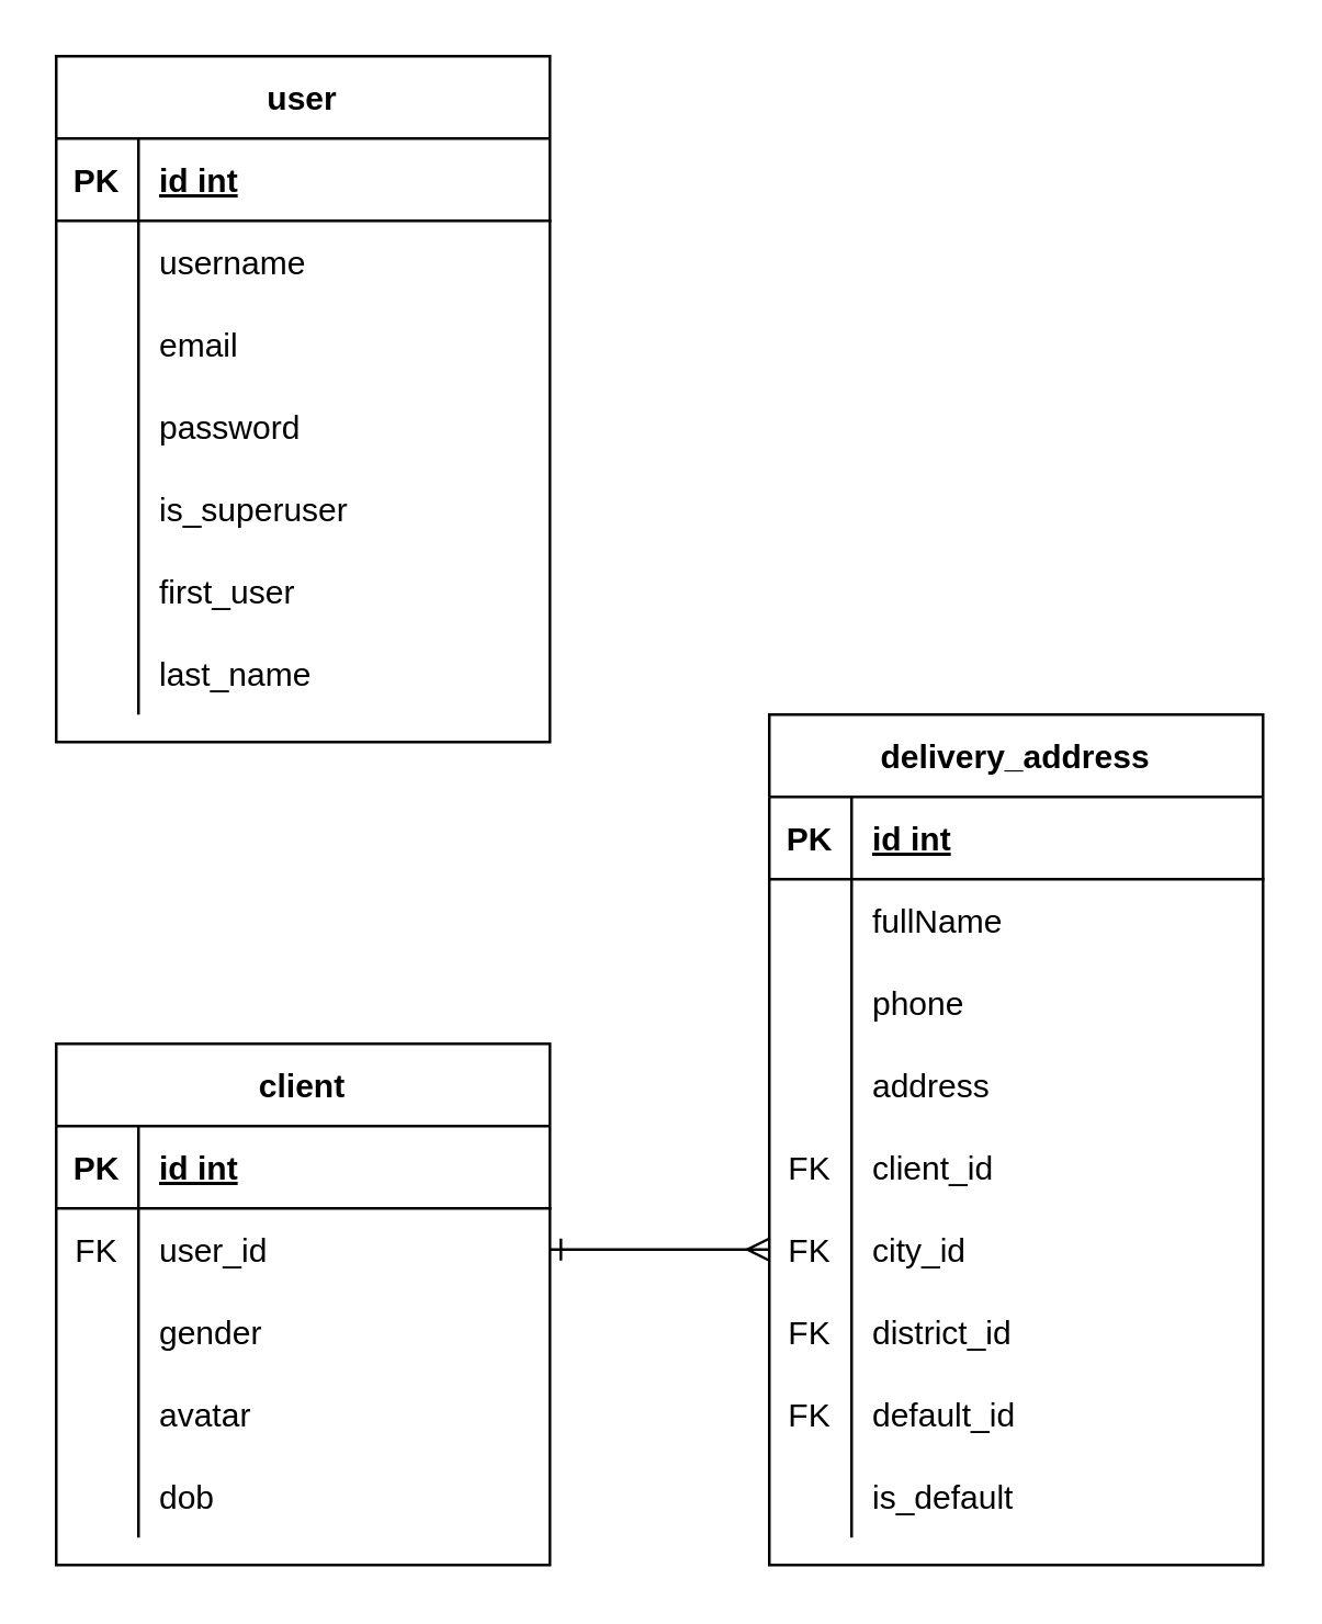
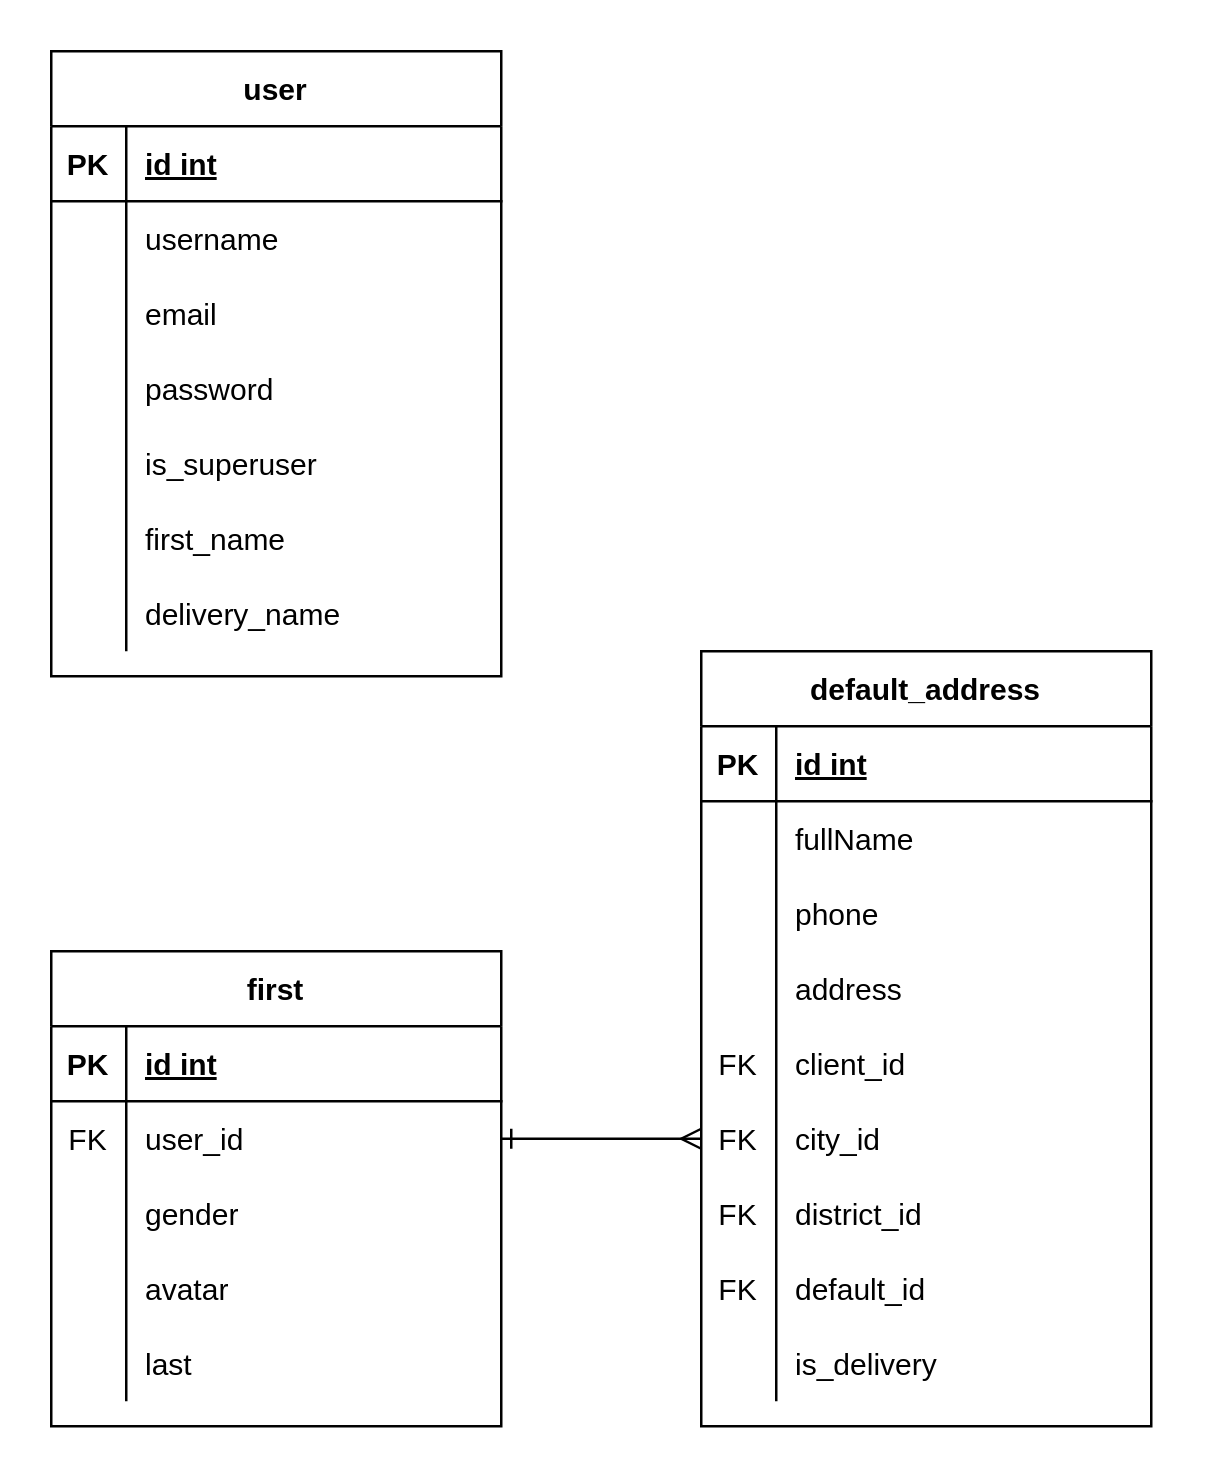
  <mxCell id="0" />
  <mxCell id="1" parent="0" />
  <mxCell id="2" style="edgeStyle=orthogonalEdgeStyle;rounded=0;orthogonalLoop=1;jettySize=auto;html=1;startArrow=ERone;startFill=0;endArrow=ERmany;endFill=0;entryX=0;entryY=0.5;entryDx=0;entryDy=0;" parent="1" source="29" target="57" edge="1"><mxGeometry relative="1" as="geometry"><mxPoint x="270" y="460" as="targetPoint" /></mxGeometry></mxCell>
  <mxCell id="3" value="user" style="shape=table;startSize=30;container=1;collapsible=1;childLayout=tableLayout;fixedRows=1;rowLines=0;fontStyle=1;align=center;resizeLast=1;" parent="1" vertex="1"><mxGeometry x="20" y="20" width="180" height="250" as="geometry"><mxRectangle x="120" y="120" width="100" height="30" as="alternateBounds" /></mxGeometry></mxCell>
  <mxCell id="4" value="" style="shape=partialRectangle;collapsible=0;dropTarget=0;pointerEvents=0;fillColor=none;points=[[0,0.5],[1,0.5]];portConstraint=eastwest;top=0;left=0;right=0;bottom=1;" parent="3" vertex="1"><mxGeometry y="30" width="180" height="30" as="geometry" /></mxCell>
  <mxCell id="5" value="PK" style="shape=partialRectangle;overflow=hidden;connectable=0;fillColor=none;top=0;left=0;bottom=0;right=0;fontStyle=1;" parent="4" vertex="1"><mxGeometry width="30" height="30" as="geometry" /></mxCell>
  <mxCell id="6" value="id int" style="shape=partialRectangle;overflow=hidden;connectable=0;fillColor=none;top=0;left=0;bottom=0;right=0;align=left;spacingLeft=6;fontStyle=5;" parent="4" vertex="1"><mxGeometry x="30" width="150" height="30" as="geometry" /></mxCell>
  <mxCell id="7" value="" style="shape=partialRectangle;collapsible=0;dropTarget=0;pointerEvents=0;fillColor=none;points=[[0,0.5],[1,0.5]];portConstraint=eastwest;top=0;left=0;right=0;bottom=0;" parent="3" vertex="1"><mxGeometry y="60" width="180" height="30" as="geometry" /></mxCell>
  <mxCell id="8" value="" style="shape=partialRectangle;overflow=hidden;connectable=0;fillColor=none;top=0;left=0;bottom=0;right=0;" parent="7" vertex="1"><mxGeometry width="30" height="30" as="geometry" /></mxCell>
  <mxCell id="9" value="username" style="shape=partialRectangle;overflow=hidden;connectable=0;fillColor=none;top=0;left=0;bottom=0;right=0;align=left;spacingLeft=6;" parent="7" vertex="1"><mxGeometry x="30" width="150" height="30" as="geometry" /></mxCell>
  <mxCell id="10" value="" style="shape=partialRectangle;collapsible=0;dropTarget=0;pointerEvents=0;fillColor=none;points=[[0,0.5],[1,0.5]];portConstraint=eastwest;top=0;left=0;right=0;bottom=0;" parent="3" vertex="1"><mxGeometry y="90" width="180" height="30" as="geometry" /></mxCell>
  <mxCell id="11" value="" style="shape=partialRectangle;overflow=hidden;connectable=0;fillColor=none;top=0;left=0;bottom=0;right=0;" parent="10" vertex="1"><mxGeometry width="30" height="30" as="geometry" /></mxCell>
  <mxCell id="12" value="email" style="shape=partialRectangle;overflow=hidden;connectable=0;fillColor=none;top=0;left=0;bottom=0;right=0;align=left;spacingLeft=6;" parent="10" vertex="1"><mxGeometry x="30" width="150" height="30" as="geometry" /></mxCell>
  <mxCell id="13" value="" style="shape=partialRectangle;collapsible=0;dropTarget=0;pointerEvents=0;fillColor=none;points=[[0,0.5],[1,0.5]];portConstraint=eastwest;top=0;left=0;right=0;bottom=0;" parent="3" vertex="1"><mxGeometry y="120" width="180" height="30" as="geometry" /></mxCell>
  <mxCell id="14" value="" style="shape=partialRectangle;overflow=hidden;connectable=0;fillColor=none;top=0;left=0;bottom=0;right=0;" parent="13" vertex="1"><mxGeometry width="30" height="30" as="geometry" /></mxCell>
  <mxCell id="15" value="password" style="shape=partialRectangle;overflow=hidden;connectable=0;fillColor=none;top=0;left=0;bottom=0;right=0;align=left;spacingLeft=6;" parent="13" vertex="1"><mxGeometry x="30" width="150" height="30" as="geometry" /></mxCell>
  <mxCell id="16" value="" style="shape=partialRectangle;collapsible=0;dropTarget=0;pointerEvents=0;fillColor=none;points=[[0,0.5],[1,0.5]];portConstraint=eastwest;top=0;left=0;right=0;bottom=0;" parent="3" vertex="1"><mxGeometry y="150" width="180" height="30" as="geometry" /></mxCell>
  <mxCell id="17" value="" style="shape=partialRectangle;overflow=hidden;connectable=0;fillColor=none;top=0;left=0;bottom=0;right=0;" parent="16" vertex="1"><mxGeometry width="30" height="30" as="geometry" /></mxCell>
  <mxCell id="18" value="is_superuser" style="shape=partialRectangle;overflow=hidden;connectable=0;fillColor=none;top=0;left=0;bottom=0;right=0;align=left;spacingLeft=6;" parent="16" vertex="1"><mxGeometry x="30" width="150" height="30" as="geometry" /></mxCell>
  <mxCell id="19" value="" style="shape=partialRectangle;collapsible=0;dropTarget=0;pointerEvents=0;fillColor=none;points=[[0,0.5],[1,0.5]];portConstraint=eastwest;top=0;left=0;right=0;bottom=0;" parent="3" vertex="1"><mxGeometry y="180" width="180" height="30" as="geometry" /></mxCell>
  <mxCell id="20" value="" style="shape=partialRectangle;overflow=hidden;connectable=0;fillColor=none;top=0;left=0;bottom=0;right=0;" parent="19" vertex="1"><mxGeometry width="30" height="30" as="geometry" /></mxCell>
- <mxCell id="21" value="first_user" style="shape=partialRectangle;overflow=hidden;connectable=0;fillColor=none;top=0;left=0;bottom=0;right=0;align=left;spacingLeft=6;" parent="19" vertex="1"><mxGeometry x="30" width="150" height="30" as="geometry" /></mxCell>
+ <mxCell id="21" value="first_name" style="shape=partialRectangle;overflow=hidden;connectable=0;fillColor=none;top=0;left=0;bottom=0;right=0;align=left;spacingLeft=6;" parent="19" vertex="1"><mxGeometry x="30" width="150" height="30" as="geometry" /></mxCell>
  <mxCell id="22" value="" style="shape=partialRectangle;collapsible=0;dropTarget=0;pointerEvents=0;fillColor=none;points=[[0,0.5],[1,0.5]];portConstraint=eastwest;top=0;left=0;right=0;bottom=0;" parent="3" vertex="1"><mxGeometry y="210" width="180" height="30" as="geometry" /></mxCell>
  <mxCell id="23" value="" style="shape=partialRectangle;overflow=hidden;connectable=0;fillColor=none;top=0;left=0;bottom=0;right=0;" parent="22" vertex="1"><mxGeometry width="30" height="30" as="geometry" /></mxCell>
- <mxCell id="24" value="last_name" style="shape=partialRectangle;overflow=hidden;connectable=0;fillColor=none;top=0;left=0;bottom=0;right=0;align=left;spacingLeft=6;" parent="22" vertex="1"><mxGeometry x="30" width="150" height="30" as="geometry" /></mxCell>
- <mxCell id="25" value="client" style="shape=table;startSize=30;container=1;collapsible=1;childLayout=tableLayout;fixedRows=1;rowLines=0;fontStyle=1;align=center;resizeLast=1;" parent="1" vertex="1"><mxGeometry x="20" y="380" width="180" height="190" as="geometry"><mxRectangle x="120" y="120" width="100" height="30" as="alternateBounds" /></mxGeometry></mxCell>
+ <mxCell id="24" value="delivery_name" style="shape=partialRectangle;overflow=hidden;connectable=0;fillColor=none;top=0;left=0;bottom=0;right=0;align=left;spacingLeft=6;" parent="22" vertex="1"><mxGeometry x="30" width="150" height="30" as="geometry" /></mxCell>
+ <mxCell id="25" value="first" style="shape=table;startSize=30;container=1;collapsible=1;childLayout=tableLayout;fixedRows=1;rowLines=0;fontStyle=1;align=center;resizeLast=1;" parent="1" vertex="1"><mxGeometry x="20" y="380" width="180" height="190" as="geometry"><mxRectangle x="120" y="120" width="100" height="30" as="alternateBounds" /></mxGeometry></mxCell>
  <mxCell id="26" value="" style="shape=partialRectangle;collapsible=0;dropTarget=0;pointerEvents=0;fillColor=none;points=[[0,0.5],[1,0.5]];portConstraint=eastwest;top=0;left=0;right=0;bottom=1;" parent="25" vertex="1"><mxGeometry y="30" width="180" height="30" as="geometry" /></mxCell>
  <mxCell id="27" value="PK" style="shape=partialRectangle;overflow=hidden;connectable=0;fillColor=none;top=0;left=0;bottom=0;right=0;fontStyle=1;" parent="26" vertex="1"><mxGeometry width="30" height="30" as="geometry" /></mxCell>
  <mxCell id="28" value="id int" style="shape=partialRectangle;overflow=hidden;connectable=0;fillColor=none;top=0;left=0;bottom=0;right=0;align=left;spacingLeft=6;fontStyle=5;" parent="26" vertex="1"><mxGeometry x="30" width="150" height="30" as="geometry" /></mxCell>
  <mxCell id="29" value="" style="shape=partialRectangle;collapsible=0;dropTarget=0;pointerEvents=0;fillColor=none;points=[[0,0.5],[1,0.5]];portConstraint=eastwest;top=0;left=0;right=0;bottom=0;" parent="25" vertex="1"><mxGeometry y="60" width="180" height="30" as="geometry" /></mxCell>
  <mxCell id="30" value="FK" style="shape=partialRectangle;overflow=hidden;connectable=0;fillColor=none;top=0;left=0;bottom=0;right=0;" parent="29" vertex="1"><mxGeometry width="30" height="30" as="geometry" /></mxCell>
  <mxCell id="31" value="user_id" style="shape=partialRectangle;overflow=hidden;connectable=0;fillColor=none;top=0;left=0;bottom=0;right=0;align=left;spacingLeft=6;" parent="29" vertex="1"><mxGeometry x="30" width="150" height="30" as="geometry" /></mxCell>
  <mxCell id="32" value="" style="shape=partialRectangle;collapsible=0;dropTarget=0;pointerEvents=0;fillColor=none;points=[[0,0.5],[1,0.5]];portConstraint=eastwest;top=0;left=0;right=0;bottom=0;" parent="25" vertex="1"><mxGeometry y="90" width="180" height="30" as="geometry" /></mxCell>
  <mxCell id="33" value="" style="shape=partialRectangle;overflow=hidden;connectable=0;fillColor=none;top=0;left=0;bottom=0;right=0;" parent="32" vertex="1"><mxGeometry width="30" height="30" as="geometry" /></mxCell>
  <mxCell id="34" value="gender" style="shape=partialRectangle;overflow=hidden;connectable=0;fillColor=none;top=0;left=0;bottom=0;right=0;align=left;spacingLeft=6;" parent="32" vertex="1"><mxGeometry x="30" width="150" height="30" as="geometry" /></mxCell>
  <mxCell id="35" value="" style="shape=partialRectangle;collapsible=0;dropTarget=0;pointerEvents=0;fillColor=none;points=[[0,0.5],[1,0.5]];portConstraint=eastwest;top=0;left=0;right=0;bottom=0;" parent="25" vertex="1"><mxGeometry y="120" width="180" height="30" as="geometry" /></mxCell>
  <mxCell id="36" value="" style="shape=partialRectangle;overflow=hidden;connectable=0;fillColor=none;top=0;left=0;bottom=0;right=0;" parent="35" vertex="1"><mxGeometry width="30" height="30" as="geometry" /></mxCell>
  <mxCell id="37" value="avatar" style="shape=partialRectangle;overflow=hidden;connectable=0;fillColor=none;top=0;left=0;bottom=0;right=0;align=left;spacingLeft=6;" parent="35" vertex="1"><mxGeometry x="30" width="150" height="30" as="geometry" /></mxCell>
  <mxCell id="38" value="" style="shape=partialRectangle;collapsible=0;dropTarget=0;pointerEvents=0;fillColor=none;points=[[0,0.5],[1,0.5]];portConstraint=eastwest;top=0;left=0;right=0;bottom=0;" parent="25" vertex="1"><mxGeometry y="150" width="180" height="30" as="geometry" /></mxCell>
  <mxCell id="39" value="" style="shape=partialRectangle;overflow=hidden;connectable=0;fillColor=none;top=0;left=0;bottom=0;right=0;" parent="38" vertex="1"><mxGeometry width="30" height="30" as="geometry" /></mxCell>
- <mxCell id="40" value="dob" style="shape=partialRectangle;overflow=hidden;connectable=0;fillColor=none;top=0;left=0;bottom=0;right=0;align=left;spacingLeft=6;" parent="38" vertex="1"><mxGeometry x="30" width="150" height="30" as="geometry" /></mxCell>
- <mxCell id="41" value="delivery_address" style="shape=table;startSize=30;container=1;collapsible=1;childLayout=tableLayout;fixedRows=1;rowLines=0;fontStyle=1;align=center;resizeLast=1;" parent="1" vertex="1"><mxGeometry x="280" y="260" width="180" height="310" as="geometry"><mxRectangle x="120" y="120" width="100" height="30" as="alternateBounds" /></mxGeometry></mxCell>
+ <mxCell id="40" value="last" style="shape=partialRectangle;overflow=hidden;connectable=0;fillColor=none;top=0;left=0;bottom=0;right=0;align=left;spacingLeft=6;" parent="38" vertex="1"><mxGeometry x="30" width="150" height="30" as="geometry" /></mxCell>
+ <mxCell id="41" value="default_address" style="shape=table;startSize=30;container=1;collapsible=1;childLayout=tableLayout;fixedRows=1;rowLines=0;fontStyle=1;align=center;resizeLast=1;" parent="1" vertex="1"><mxGeometry x="280" y="260" width="180" height="310" as="geometry"><mxRectangle x="120" y="120" width="100" height="30" as="alternateBounds" /></mxGeometry></mxCell>
  <mxCell id="42" value="" style="shape=partialRectangle;collapsible=0;dropTarget=0;pointerEvents=0;fillColor=none;points=[[0,0.5],[1,0.5]];portConstraint=eastwest;top=0;left=0;right=0;bottom=1;" parent="41" vertex="1"><mxGeometry y="30" width="180" height="30" as="geometry" /></mxCell>
  <mxCell id="43" value="PK" style="shape=partialRectangle;overflow=hidden;connectable=0;fillColor=none;top=0;left=0;bottom=0;right=0;fontStyle=1;" parent="42" vertex="1"><mxGeometry width="30" height="30" as="geometry" /></mxCell>
  <mxCell id="44" value="id int" style="shape=partialRectangle;overflow=hidden;connectable=0;fillColor=none;top=0;left=0;bottom=0;right=0;align=left;spacingLeft=6;fontStyle=5;" parent="42" vertex="1"><mxGeometry x="30" width="150" height="30" as="geometry" /></mxCell>
  <mxCell id="45" value="" style="shape=partialRectangle;collapsible=0;dropTarget=0;pointerEvents=0;fillColor=none;points=[[0,0.5],[1,0.5]];portConstraint=eastwest;top=0;left=0;right=0;bottom=0;" parent="41" vertex="1"><mxGeometry y="60" width="180" height="30" as="geometry" /></mxCell>
  <mxCell id="46" value="" style="shape=partialRectangle;overflow=hidden;connectable=0;fillColor=none;top=0;left=0;bottom=0;right=0;" parent="45" vertex="1"><mxGeometry width="30" height="30" as="geometry" /></mxCell>
  <mxCell id="47" value="fullName" style="shape=partialRectangle;overflow=hidden;connectable=0;fillColor=none;top=0;left=0;bottom=0;right=0;align=left;spacingLeft=6;" parent="45" vertex="1"><mxGeometry x="30" width="150" height="30" as="geometry" /></mxCell>
  <mxCell id="48" value="" style="shape=partialRectangle;collapsible=0;dropTarget=0;pointerEvents=0;fillColor=none;points=[[0,0.5],[1,0.5]];portConstraint=eastwest;top=0;left=0;right=0;bottom=0;" parent="41" vertex="1"><mxGeometry y="90" width="180" height="30" as="geometry" /></mxCell>
  <mxCell id="49" value="" style="shape=partialRectangle;overflow=hidden;connectable=0;fillColor=none;top=0;left=0;bottom=0;right=0;" parent="48" vertex="1"><mxGeometry width="30" height="30" as="geometry" /></mxCell>
  <mxCell id="50" value="phone" style="shape=partialRectangle;overflow=hidden;connectable=0;fillColor=none;top=0;left=0;bottom=0;right=0;align=left;spacingLeft=6;" parent="48" vertex="1"><mxGeometry x="30" width="150" height="30" as="geometry" /></mxCell>
  <mxCell id="51" value="" style="shape=partialRectangle;collapsible=0;dropTarget=0;pointerEvents=0;fillColor=none;points=[[0,0.5],[1,0.5]];portConstraint=eastwest;top=0;left=0;right=0;bottom=0;" parent="41" vertex="1"><mxGeometry y="120" width="180" height="30" as="geometry" /></mxCell>
  <mxCell id="52" value="" style="shape=partialRectangle;overflow=hidden;connectable=0;fillColor=none;top=0;left=0;bottom=0;right=0;" parent="51" vertex="1"><mxGeometry width="30" height="30" as="geometry" /></mxCell>
  <mxCell id="53" value="address" style="shape=partialRectangle;overflow=hidden;connectable=0;fillColor=none;top=0;left=0;bottom=0;right=0;align=left;spacingLeft=6;" parent="51" vertex="1"><mxGeometry x="30" width="150" height="30" as="geometry" /></mxCell>
  <mxCell id="54" value="" style="shape=partialRectangle;collapsible=0;dropTarget=0;pointerEvents=0;fillColor=none;points=[[0,0.5],[1,0.5]];portConstraint=eastwest;top=0;left=0;right=0;bottom=0;" parent="41" vertex="1"><mxGeometry y="150" width="180" height="30" as="geometry" /></mxCell>
  <mxCell id="55" value="FK" style="shape=partialRectangle;overflow=hidden;connectable=0;fillColor=none;top=0;left=0;bottom=0;right=0;" parent="54" vertex="1"><mxGeometry width="30" height="30" as="geometry" /></mxCell>
  <mxCell id="56" value="client_id" style="shape=partialRectangle;overflow=hidden;connectable=0;fillColor=none;top=0;left=0;bottom=0;right=0;align=left;spacingLeft=6;" parent="54" vertex="1"><mxGeometry x="30" width="150" height="30" as="geometry" /></mxCell>
  <mxCell id="57" value="" style="shape=partialRectangle;collapsible=0;dropTarget=0;pointerEvents=0;fillColor=none;points=[[0,0.5],[1,0.5]];portConstraint=eastwest;top=0;left=0;right=0;bottom=0;" parent="41" vertex="1"><mxGeometry y="180" width="180" height="30" as="geometry" /></mxCell>
  <mxCell id="58" value="FK" style="shape=partialRectangle;overflow=hidden;connectable=0;fillColor=none;top=0;left=0;bottom=0;right=0;" parent="57" vertex="1"><mxGeometry width="30" height="30" as="geometry" /></mxCell>
  <mxCell id="59" value="city_id" style="shape=partialRectangle;overflow=hidden;connectable=0;fillColor=none;top=0;left=0;bottom=0;right=0;align=left;spacingLeft=6;" parent="57" vertex="1"><mxGeometry x="30" width="150" height="30" as="geometry" /></mxCell>
  <mxCell id="60" value="" style="shape=partialRectangle;collapsible=0;dropTarget=0;pointerEvents=0;fillColor=none;points=[[0,0.5],[1,0.5]];portConstraint=eastwest;top=0;left=0;right=0;bottom=0;" parent="41" vertex="1"><mxGeometry y="210" width="180" height="30" as="geometry" /></mxCell>
  <mxCell id="61" value="FK" style="shape=partialRectangle;overflow=hidden;connectable=0;fillColor=none;top=0;left=0;bottom=0;right=0;" parent="60" vertex="1"><mxGeometry width="30" height="30" as="geometry" /></mxCell>
  <mxCell id="62" value="district_id" style="shape=partialRectangle;overflow=hidden;connectable=0;fillColor=none;top=0;left=0;bottom=0;right=0;align=left;spacingLeft=6;" parent="60" vertex="1"><mxGeometry x="30" width="150" height="30" as="geometry" /></mxCell>
  <mxCell id="63" value="" style="shape=partialRectangle;collapsible=0;dropTarget=0;pointerEvents=0;fillColor=none;points=[[0,0.5],[1,0.5]];portConstraint=eastwest;top=0;left=0;right=0;bottom=0;" parent="41" vertex="1"><mxGeometry y="240" width="180" height="30" as="geometry" /></mxCell>
  <mxCell id="64" value="FK" style="shape=partialRectangle;overflow=hidden;connectable=0;fillColor=none;top=0;left=0;bottom=0;right=0;" parent="63" vertex="1"><mxGeometry width="30" height="30" as="geometry" /></mxCell>
  <mxCell id="65" value="default_id" style="shape=partialRectangle;overflow=hidden;connectable=0;fillColor=none;top=0;left=0;bottom=0;right=0;align=left;spacingLeft=6;" parent="63" vertex="1"><mxGeometry x="30" width="150" height="30" as="geometry" /></mxCell>
  <mxCell id="66" value="" style="shape=partialRectangle;collapsible=0;dropTarget=0;pointerEvents=0;fillColor=none;points=[[0,0.5],[1,0.5]];portConstraint=eastwest;top=0;left=0;right=0;bottom=0;" parent="41" vertex="1"><mxGeometry y="270" width="180" height="30" as="geometry" /></mxCell>
  <mxCell id="67" value="" style="shape=partialRectangle;overflow=hidden;connectable=0;fillColor=none;top=0;left=0;bottom=0;right=0;" parent="66" vertex="1"><mxGeometry width="30" height="30" as="geometry" /></mxCell>
- <mxCell id="68" value="is_default" style="shape=partialRectangle;overflow=hidden;connectable=0;fillColor=none;top=0;left=0;bottom=0;right=0;align=left;spacingLeft=6;" parent="66" vertex="1"><mxGeometry x="30" width="150" height="30" as="geometry" /></mxCell>
+ <mxCell id="68" value="is_delivery" style="shape=partialRectangle;overflow=hidden;connectable=0;fillColor=none;top=0;left=0;bottom=0;right=0;align=left;spacingLeft=6;" parent="66" vertex="1"><mxGeometry x="30" width="150" height="30" as="geometry" /></mxCell>
